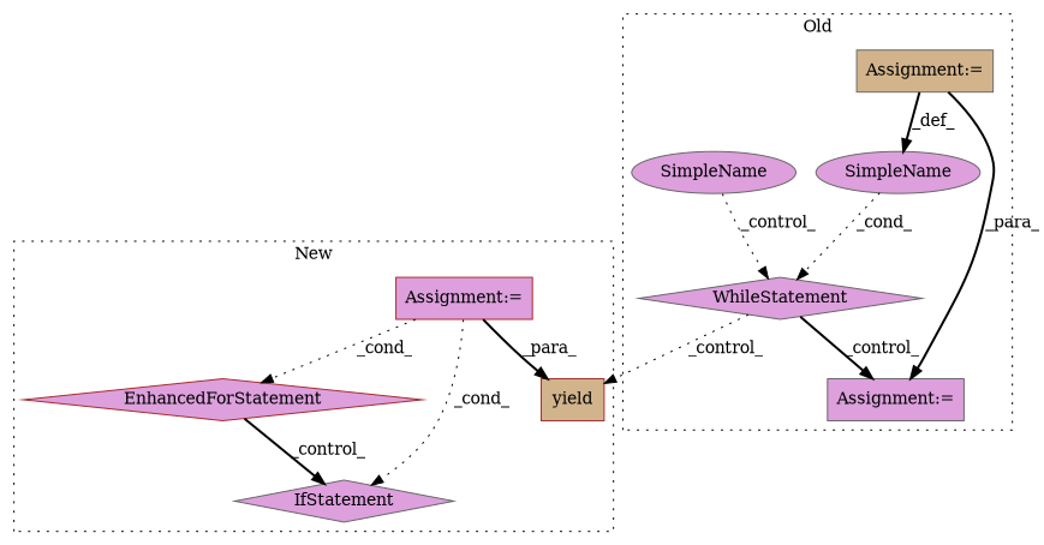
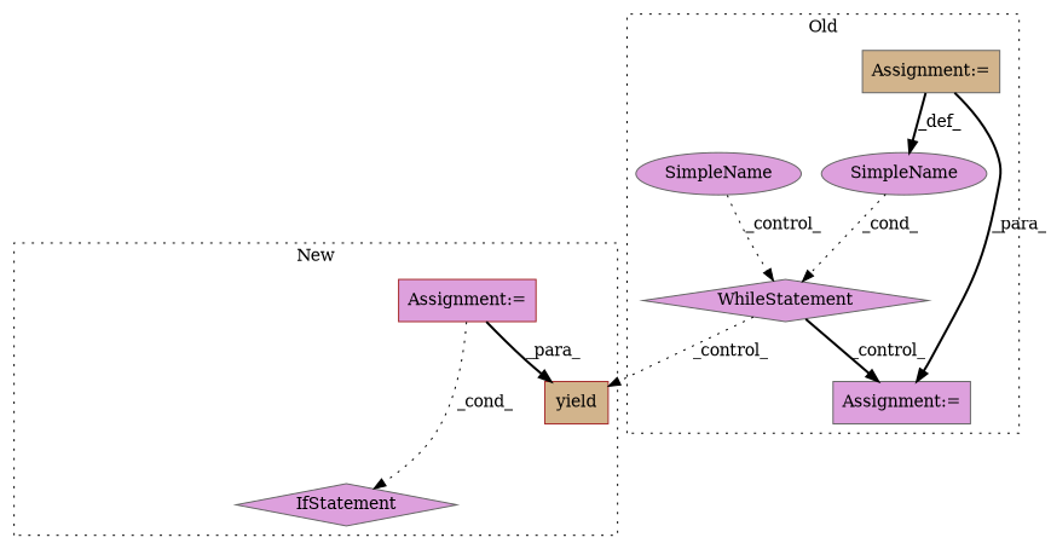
  digraph {
    node [a=7 color=gray40 fillcolor=plum l="75,2" s="8583,8697" shape=box style=filled]
    edge [style=bold]
    n1 [a=61 l="7,2" label=WhileStatement s="8112,8134" shape=diamond]
    n2 [l=2 label="Assignment:=" s=8220]
    n3 [a=42 label=SimpleName shape=ellipse l="" s=""]
    n4 [fillcolor=tan l=1 label="Assignment:=" s=7865]
    n5 [a=42 l=4 label=SimpleName s=7876 shape=ellipse]
    n6 [a=112 color=brown fillcolor=tan l=18 label=yield s=8741]
-   n7 [a=70 color=brown label=EnhancedForStatement shape=diamond]
    n8 [color=brown label="Assignment:="]
    n9 [a=25 l="4,2" label=IfStatement s="8709,8727" shape=diamond]
    subgraph cluster_1 {
      label=Old
      style=dotted
      n1
      n2
      n3
      n4
      n5
    }
    subgraph cluster_2 {
      label=New
      style=dotted
      n6
-     n7
      n8
      n9
    }
    n1 -> n2 [label=_control_]
    n1 -> n6 [label=_control_ style=dotted]
    n3 -> n1 [label=_cond_ style=dotted]
    n4 -> n2 [label=_para_]
    n4 -> n3 [label=_def_]
    n5 -> n1 [label=_control_ style=dotted]
-   n7 -> n9 [label=_control_]
    n8 -> n6 [label=_para_]
-   n8 -> n7 [label=_cond_ style=dotted]
    n8 -> n9 [label=_cond_ style=dotted]
  }
